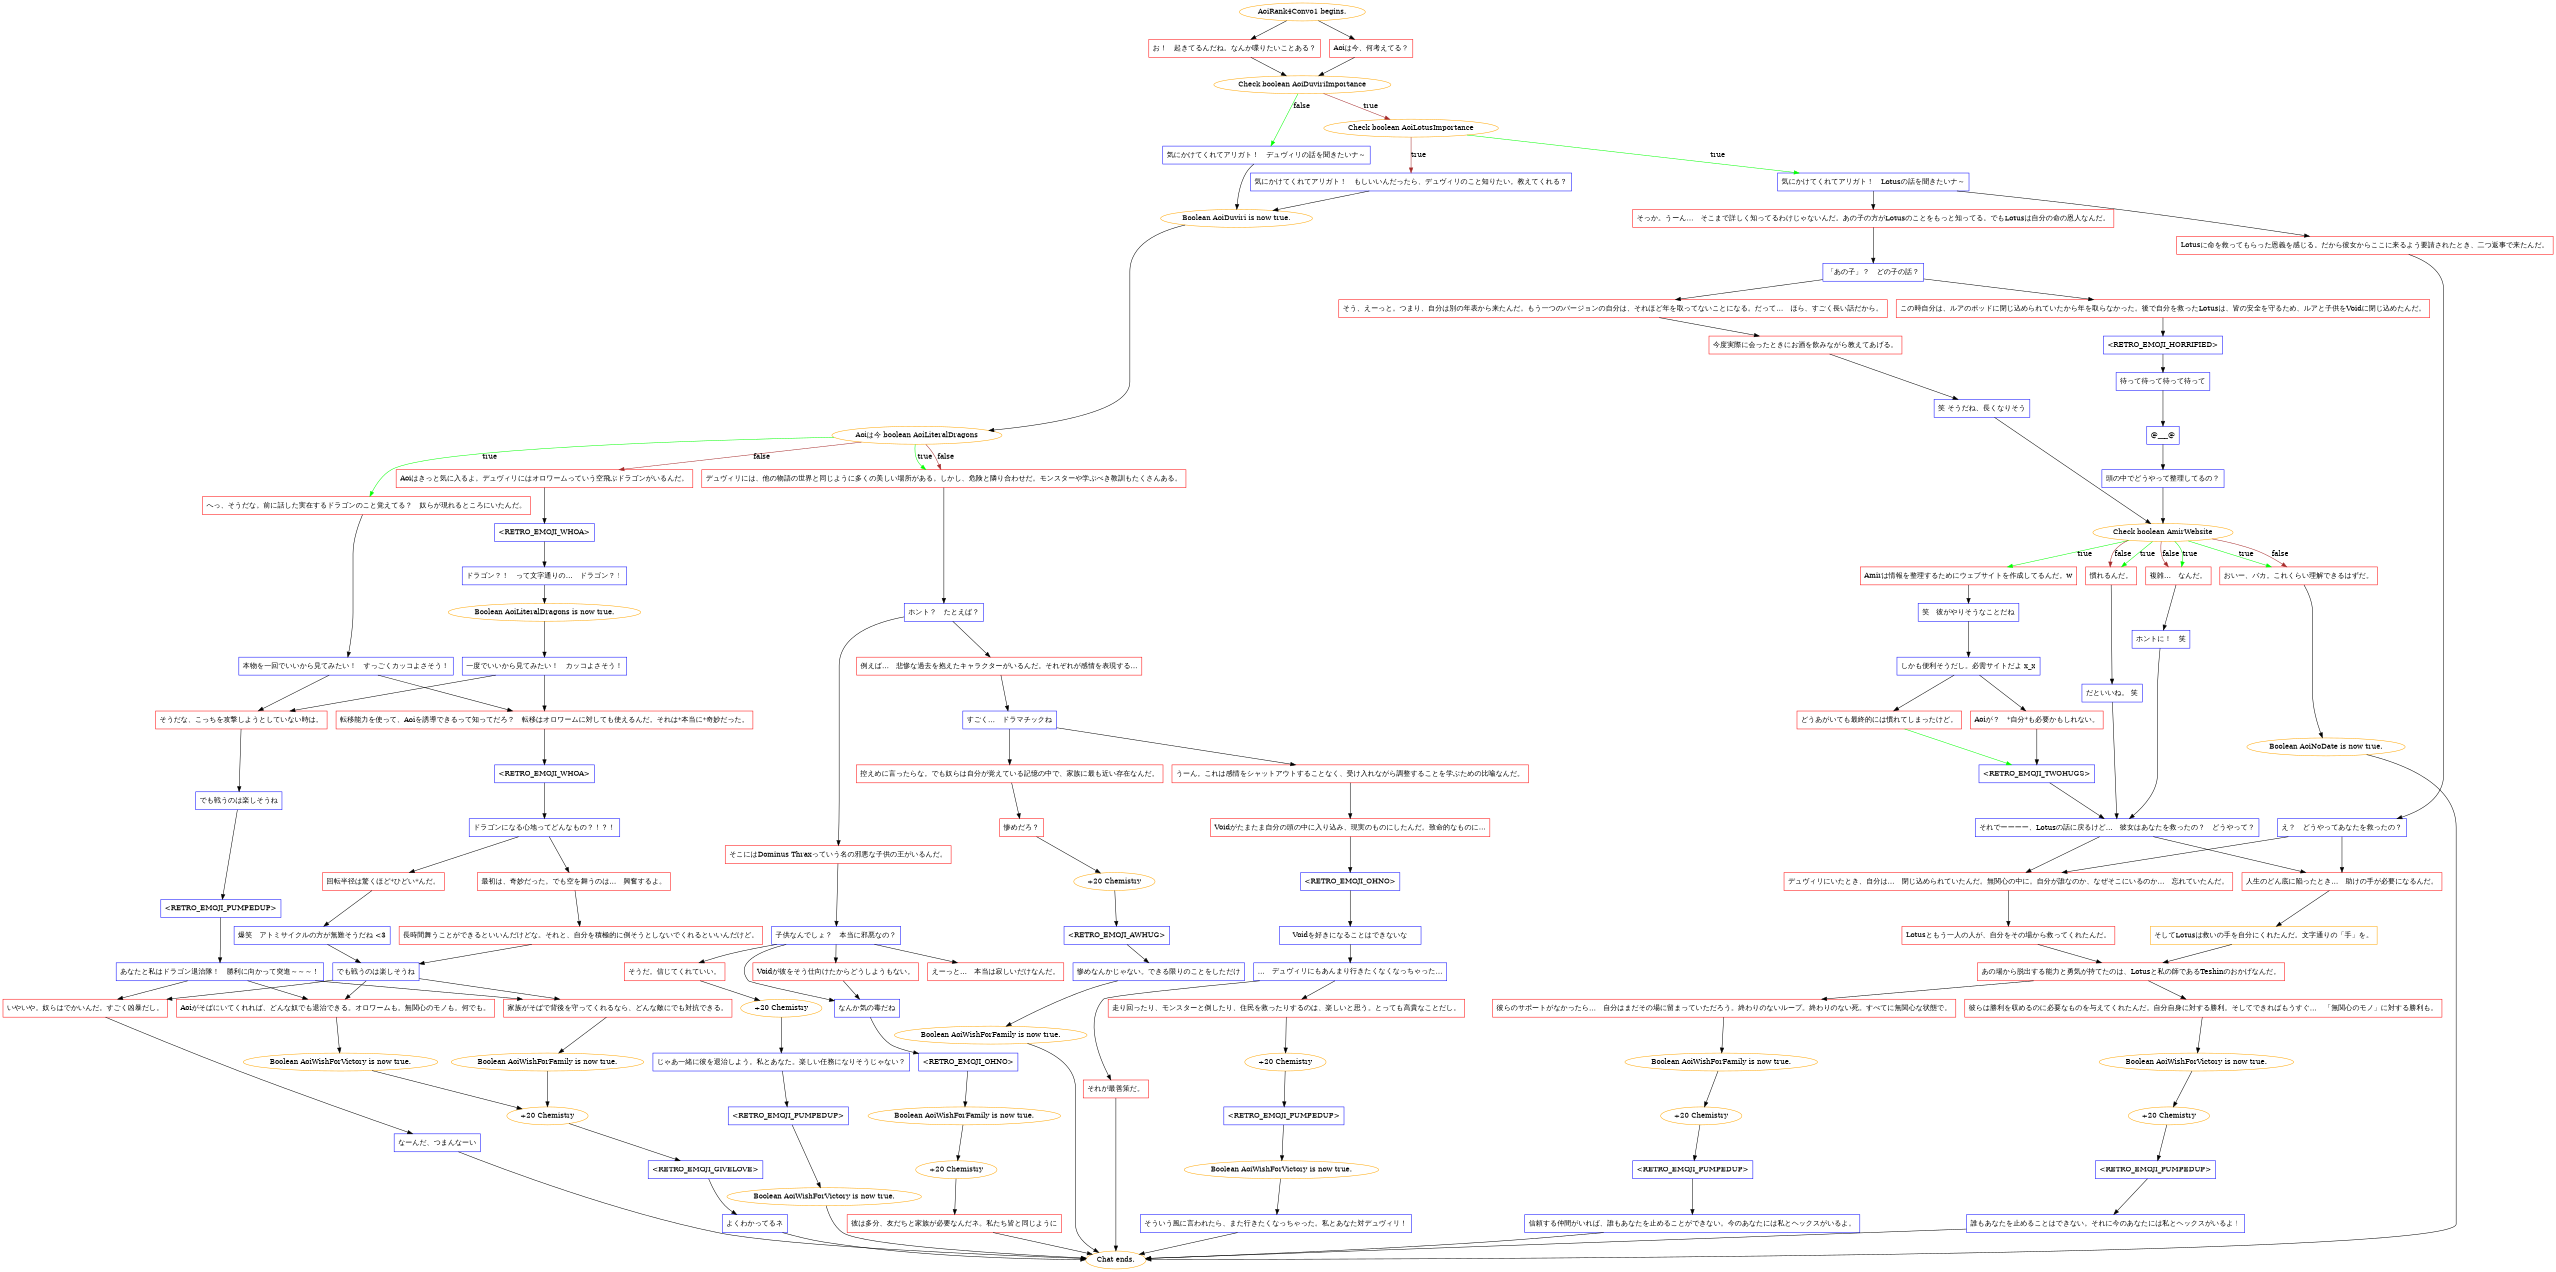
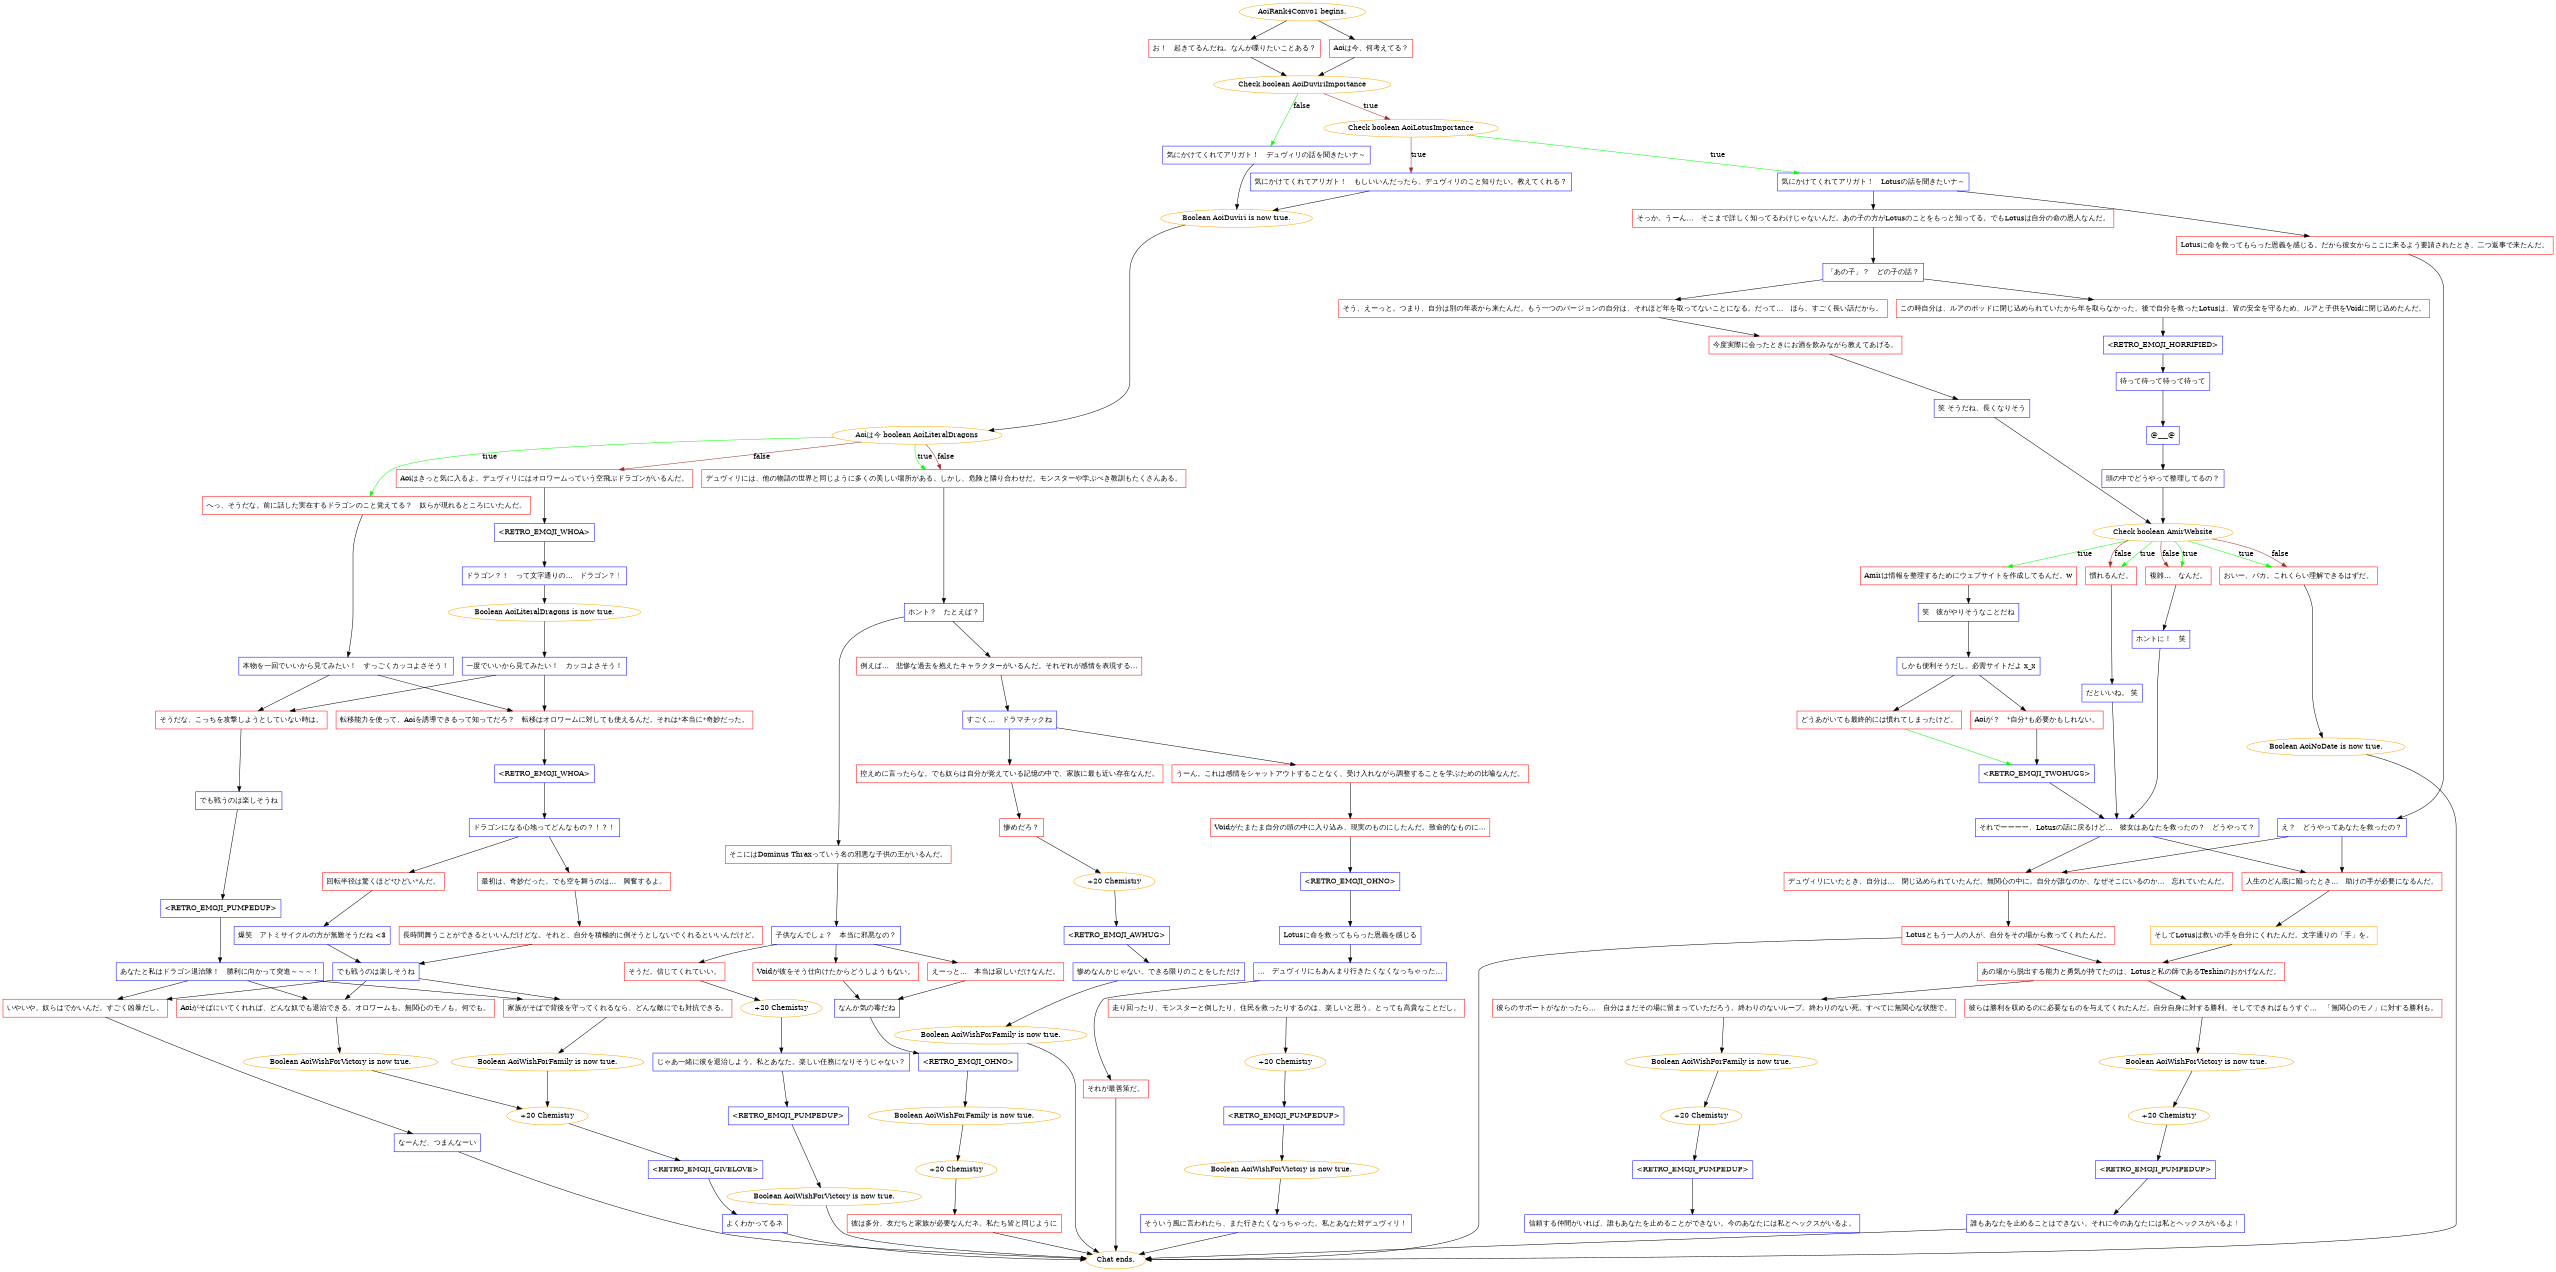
  digraph {
    node [color=blue shape=box]
    "AoiRank4Convo1 begins." [color=orange shape=""]
    n2 [color=red label="お！　起きてるんだね。なんか喋りたいことある？"]
    n3 [color=red label="Aoiは今、何考えてる？"]
    n4 [color=orange label="Check boolean AoiDuviriImportance" shape=""]
    n5 [label="気にかけてくれてアリガト！　デュヴィリの話を聞きたいナ～"]
    n6 [color=orange label="Check boolean AoiLotusImportance" shape=""]
    n7 [color=orange label="Boolean AoiDuviri is now true." shape=""]
    n8 [label="気にかけてくれてアリガト！　Lotusの話を聞きたいナ～"]
    n9 [label="気にかけてくれてアリガト！　もしいいんだったら、デュヴィリのこと知りたい。教えてくれる？"]
    n10 [color=orange label="Aoiは今 boolean AoiLiteralDragons" shape=""]
    n11 [color=red label="そっか。うーん…　そこまで詳しく知ってるわけじゃないんだ。あの子の方がLotusのことをもっと知ってる。でもLotusは自分の命の恩人なんだ。"]
    n12 [color=red label="Lotusに命を救ってもらった恩義を感じる。だから彼女からここに来るよう要請されたとき、二つ返事で来たんだ。"]
    n13 [color=red label="へっ、そうだな。前に話した実在するドラゴンのこと覚えてる？　奴らが現れるところにいたんだ。"]
    n14 [color=red label="デュヴィリには、他の物語の世界と同じように多くの美しい場所がある。しかし、危険と隣り合わせだ。モンスターや学ぶべき教訓もたくさんある。"]
    n15 [color=red label="Aoiはきっと気に入るよ。デュヴィリにはオロワームっていう空飛ぶドラゴンがいるんだ。"]
    n16 [label="「あの子」？　どの子の話？"]
    n17 [label="え？　どうやってあなたを救ったの？"]
    n18 [label="本物を一回でいいから見てみたい！　すっごくカッコよさそう！"]
    n19 [label="ホント？　たとえば？"]
    n20 [label="<RETRO_EMOJI_WHOA>"]
    n21 [color=red label="この時自分は、ルアのポッドに閉じ込められていたから年を取らなかった。後で自分を救ったLotusは、皆の安全を守るため、ルアと子供をVoidに閉じ込めたんだ。"]
    n22 [color=red label="そう、えーっと。つまり、自分は別の年表から来たんだ。もう一つのバージョンの自分は、それほど年を取ってないことになる。だって…　ほら、すごく長い話だから。"]
    n23 [color=red label="デュヴィリにいたとき、自分は…　閉じ込められていたんだ。無関心の中に。自分が誰なのか、なぜそこにいるのか…　忘れていたんだ。"]
    n24 [color=red label="人生のどん底に陥ったとき…　助けの手が必要になるんだ。"]
    n25 [color=red label="転移能力を使って、Aoiを誘導できるって知ってだろ？　転移はオロワームに対しても使えるんだ。それは*本当に*奇妙だった。"]
    n26 [color=red label="そうだな、こっちを攻撃しようとしていない時は。"]
    n27 [color=red label="そこにはDominus Thraxっていう名の邪悪な子供の王がいるんだ。"]
    n28 [color=red label="例えば…　悲惨な過去を抱えたキャラクターがいるんだ。それぞれが感情を表現する…"]
    n29 [label="ドラゴン？！　って文字通りの…　ドラゴン？！"]
    n30 [label="<RETRO_EMOJI_HORRIFIED>"]
    n31 [color=red label="今度実際に会ったときにお酒を飲みながら教えてあげる。"]
    n32 [color=red label="Lotusともう一人の人が、自分をその場から救ってくれたんだ。"]
    n33 [color=orange label="そしてLotusは救いの手を自分にくれたんだ。文字通りの「手」を。"]
    n34 [label="<RETRO_EMOJI_WHOA>"]
    n35 [label="でも戦うのは楽しそうね"]
    n36 [label="子供なんでしょ？　本当に邪悪なの？"]
    n37 [label="すごく…　ドラマチックね"]
    n38 [color=orange label="Boolean AoiLiteralDragons is now true." shape=""]
    n39 [label="待って待って待って待って"]
    n40 [label="笑 そうだね、長くなりそう"]
    n41 [color=red label="あの場から脱出する能力と勇気が持てたのは、Lotusと私の師であるTeshinのおかげなんだ。"]
    n42 [label="ドラゴンになる心地ってどんなもの？！？！"]
    n43 [label="<RETRO_EMOJI_PUMPEDUP>"]
    n44 [color=red label="そうだ。信じてくれていい。"]
    n45 [color=red label="えーっと…　本当は寂しいだけなんだ。"]
    n46 [color=red label="Voidが彼をそう仕向けたからどうしようもない。"]
    n47 [color=red label="控えめに言ったらな。でも奴らは自分が覚えている記憶の中で、家族に最も近い存在なんだ。"]
    n48 [color=red label="うーん。これは感情をシャットアウトすることなく、受け入れながら調整することを学ぶための比喩なんだ。"]
    n49 [label="一度でいいから見てみたい！　カッコよさそう！"]
    n50 [label="@___@"]
    n51 [color=orange label="Check boolean AmirWebsite" shape=""]
    n52 [color=red label="彼らのサポートがなかったら…　自分はまだその場に留まっていただろう。終わりのないループ。終わりのない死。すべてに無関心な状態で。"]
    n53 [color=red label="彼らは勝利を収めるのに必要なものを与えてくれたんだ。自分自身に対する勝利。そしてできればもうすぐ…　「無関心のモノ」に対する勝利も。"]
    n54 [color=red label="回転半径は驚くほど*ひどい*んだ。"]
    n55 [color=red label="最初は、奇妙だった。でも空を舞うのは…　興奮するよ。"]
    n56 [label="あなたと私はドラゴン退治隊！　勝利に向かって突進～～～！"]
    n57 [color=orange label="+20 Chemistry" shape=""]
    n58 [label="なんか気の毒だね"]
    n59 [color=red label="惨めだろ？"]
    n60 [color=red label="Voidがたまたま自分の頭の中に入り込み、現実のものにしたんだ。致命的なものに…"]
    n61 [label="頭の中でどうやって整理してるの？"]
    n62 [color=red label="Amirは情報を整理するためにウェブサイトを作成してるんだ。w"]
    n63 [color=red label="複雑…　なんだ。"]
    n64 [color=red label="慣れるんだ。"]
    n65 [color=red label="おいー、バカ。これくらい理解できるはずだ。"]
    n66 [color=orange label="Boolean AoiWishForFamily is now true." shape=""]
    n67 [color=orange label="Boolean AoiWishForVictory is now true." shape=""]
    n68 [label="爆笑　アトミサイクルの方が無難そうだね <3"]
    n69 [color=red label="長時間舞うことができるといいんだけどな。それと、自分を積極的に倒そうとしないでくれるといいんだけど。"]
    n70 [color=red label="Aoiがそばにいてくれれば、どんな奴でも退治できる。オロワームも。無関心のモノも。何でも。"]
    n71 [color=red label="家族がそばで背後を守ってくれるなら、どんな敵にでも対抗できる。"]
    n72 [color=red label="いやいや。奴らはでかいんだ。すごく凶暴だし。"]
    n73 [label="じゃあ一緒に彼を退治しよう。私とあなた。楽しい任務になりそうじゃない？"]
    n74 [label="<RETRO_EMOJI_OHNO>"]
    n75 [color=orange label="+20 Chemistry" shape=""]
    n76 [label="<RETRO_EMOJI_OHNO>"]
    n77 [label="笑　彼がやりそうなことだね"]
    n78 [label="ホントに！　笑"]
    n79 [label="だといいね。 笑"]
    n80 [color=orange label="Boolean AoiNoDate is now true." shape=""]
    n81 [color=orange label="+20 Chemistry" shape=""]
    n82 [color=orange label="+20 Chemistry" shape=""]
    n83 [label="でも戦うのは楽しそうね"]
    n84 [color=orange label="Boolean AoiWishForVictory is now true." shape=""]
    n85 [color=orange label="Boolean AoiWishForFamily is now true." shape=""]
    n86 [label="なーんだ、つまんなーい"]
    n87 [label="<RETRO_EMOJI_PUMPEDUP>"]
    n88 [color=orange label="Boolean AoiWishForFamily is now true." shape=""]
    n89 [label="<RETRO_EMOJI_AWHUG>"]
-   n90 [label="Voidを好きになることはできないな"]
+   n90 [label="Lotusに命を救ってもらった恩義を感じる"]
    n91 [label="しかも便利そうだし。必需サイトだよ x_x"]
    n92 [label="それでーーーー、Lotusの話に戻るけど…　彼女はあなたを救ったの？　どうやって？"]
    "Chat ends." [color=orange shape=""]
    n94 [label="<RETRO_EMOJI_PUMPEDUP>"]
    n95 [label="<RETRO_EMOJI_PUMPEDUP>"]
    n96 [color=orange label="+20 Chemistry" shape=""]
    n97 [color=orange label="Boolean AoiWishForVictory is now true." shape=""]
    n98 [color=orange label="+20 Chemistry" shape=""]
    n99 [label="惨めなんかじゃない。できる限りのことをしただけ"]
    n100 [label="…　デュヴィリにもあんまり行きたくなくなっちゃった…"]
    n101 [color=red label="Aoiが？　*自分*も必要かもしれない。"]
    n102 [color=red label="どうあがいても最終的には慣れてしまったけど。"]
    n103 [label="信頼する仲間がいれば、誰もあなたを止めることができない。今のあなたには私とヘックスがいるよ。"]
    n104 [label="誰もあなたを止めることはできない。それに今のあなたには私とヘックスがいるよ！"]
    n105 [label="<RETRO_EMOJI_GIVELOVE>"]
    n106 [color=red label="彼は多分、友だちと家族が必要なんだネ。私たち皆と同じように"]
    n107 [color=orange label="Boolean AoiWishForFamily is now true." shape=""]
    n108 [color=red label="それが最善策だ。"]
    n109 [color=red label="走り回ったり、モンスターと倒したり、住民を救ったりするのは、楽しいと思う。とっても高貴なことだし。"]
    n110 [label="<RETRO_EMOJI_TWOHUGS>"]
    n111 [label="よくわかってるネ"]
    n112 [color=orange label="+20 Chemistry" shape=""]
    n113 [label="<RETRO_EMOJI_PUMPEDUP>"]
    n114 [color=orange label="Boolean AoiWishForVictory is now true." shape=""]
    n115 [label="そういう風に言われたら、また行きたくなっちゃった。私とあなた対デュヴィリ！"]
    "AoiRank4Convo1 begins." -> n2
    "AoiRank4Convo1 begins." -> n3
    n2 -> n4
    n3 -> n4
    n4 -> n5 [color=green label=false]
    n4 -> n6 [color=brown label=true]
    n5 -> n7
    n6 -> n8 [color=green label=true]
    n6 -> n9 [color=brown label=true]
    n7 -> n10
    n8 -> n11
    n8 -> n12
    n9 -> n7
    n10 -> n13 [color=green label=true]
    n10 -> n14 [color=green label=true]
    n10 -> n14 [color=brown label=false]
    n10 -> n15 [color=brown label=false]
    n11 -> n16
    n12 -> n17
    n13 -> n18
    n14 -> n19
    n15 -> n20
    n16 -> n21
    n16 -> n22
    n17 -> n23
    n17 -> n24
    n18 -> n25
    n18 -> n26
    n19 -> n27
    n19 -> n28
    n20 -> n29
    n21 -> n30
    n22 -> n31
    n23 -> n32
    n24 -> n33
    n25 -> n34
    n26 -> n35
    n27 -> n36
    n28 -> n37
    n29 -> n38
    n30 -> n39
    n31 -> n40
    n32 -> n41
    n33 -> n41
    n34 -> n42
    n35 -> n43
    n36 -> n44
    n36 -> n45
    n36 -> n46
    n37 -> n47
    n37 -> n48
    n38 -> n49
    n39 -> n50
    n40 -> n51
    n41 -> n52
    n41 -> n53
    n42 -> n54
    n42 -> n55
    n43 -> n56
    n44 -> n57
-   n36 -> n58
+   n45 -> n58
    n46 -> n58
    n47 -> n59
    n48 -> n60
    n49 -> n25
    n49 -> n26
    n50 -> n61
    n51 -> n62 [color=green label=true]
    n51 -> n63 [color=green label=true]
    n51 -> n63 [color=brown label=false]
    n51 -> n64 [color=green label=true]
    n51 -> n64 [color=brown label=false]
    n51 -> n65 [color=green label=true]
    n51 -> n65 [color=brown label=false]
    n52 -> n66
    n53 -> n67
    n54 -> n68
    n55 -> n69
    n56 -> n70
    n56 -> n71
    n56 -> n72
    n57 -> n73
    n58 -> n74
    n59 -> n75
    n60 -> n76
    n61 -> n51
    n62 -> n77
    n63 -> n78
    n64 -> n79
    n65 -> n80
    n66 -> n81
    n67 -> n82
    n68 -> n83
    n69 -> n83
    n70 -> n84
    n71 -> n85
    n72 -> n86
    n73 -> n87
    n74 -> n88
    n75 -> n89
    n76 -> n90
    n77 -> n91
    n78 -> n92
    n79 -> n92
    n80 -> "Chat ends."
    n81 -> n94
    n82 -> n95
    n83 -> n70
    n83 -> n71
    n83 -> n72
    n84 -> n96
    n85 -> n96
    n86 -> "Chat ends."
    n87 -> n97
    n88 -> n98
    n89 -> n99
    n90 -> n100
    n91 -> n101
    n91 -> n102
    n92 -> n23
    n92 -> n24
    n94 -> n103
    n95 -> n104
    n96 -> n105
    n97 -> "Chat ends."
    n98 -> n106
    n99 -> n107
    n100 -> n108
-   n100 -> n109
    n101 -> n110
    n102 -> n110 [color=green]
-   n103 -> "Chat ends."
+   n32 -> "Chat ends."
    n104 -> "Chat ends."
    n105 -> n111
    n106 -> "Chat ends."
    n107 -> "Chat ends."
    n108 -> "Chat ends."
    n109 -> n112
    n110 -> n92
    n111 -> "Chat ends."
    n112 -> n113
    n113 -> n114
    n114 -> n115
    n115 -> "Chat ends."
  }
